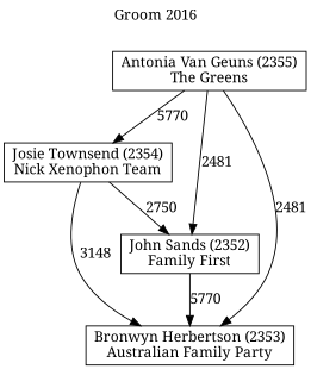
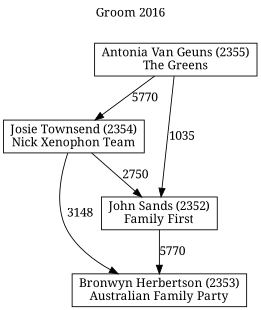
  digraph {
    fontname="Noto Serif"
    label="Groom 2016"
    labelloc=t
    mclimit=10
    node [fontname="Noto Serif" shape=box]
    edge [fontname="Noto Serif"]
    n1 [label="Josie Townsend (2354)\nNick Xenophon Team"]
    n2 [label="John Sands (2352)\nFamily First"]
    n3 [label="Bronwyn Herbertson (2353)\nAustralian Family Party"]
    n4 [label="Antonia Van Geuns (2355)\nThe Greens"]
    n1 -> n2 [label=2750]
    n1 -> n3 [label=3148]
    n2 -> n3 [label=5770]
    n4 -> n1 [label=5770]
-   n4 -> n2 [label=2481]
-   n4 -> n3 [label=2481]
+   n4 -> n2 [label=1035]
  }
